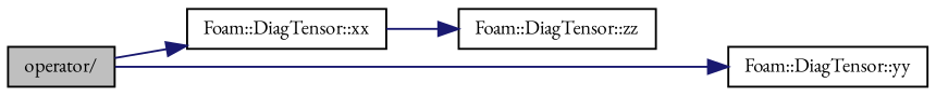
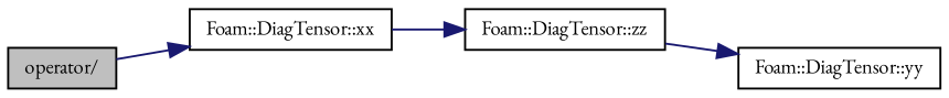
  digraph {
    fontname="EB Garamond"
    rankdir=LR
    node [color=black fontname="EB Garamond" fontsize=10 shape=record]
    edge [color=midnightblue fontname="EB Garamond" fontsize=10 labelfontname=Helvetica labelfontsize=10 style=solid]
    n1 [fillcolor=grey75 fontcolor=black height=0.2 label="operator/" style=filled width=0.4]
    n2 [height=0.2 label="Foam::DiagTensor::xx" width=0.4]
    n3 [height=0.2 label="Foam::DiagTensor::yy" width=0.4]
    n4 [height=0.2 label="Foam::DiagTensor::zz" width=0.4]
    n1 -> n2
-   n1 -> n3
+   n4 -> n3
    n2 -> n4
  }
